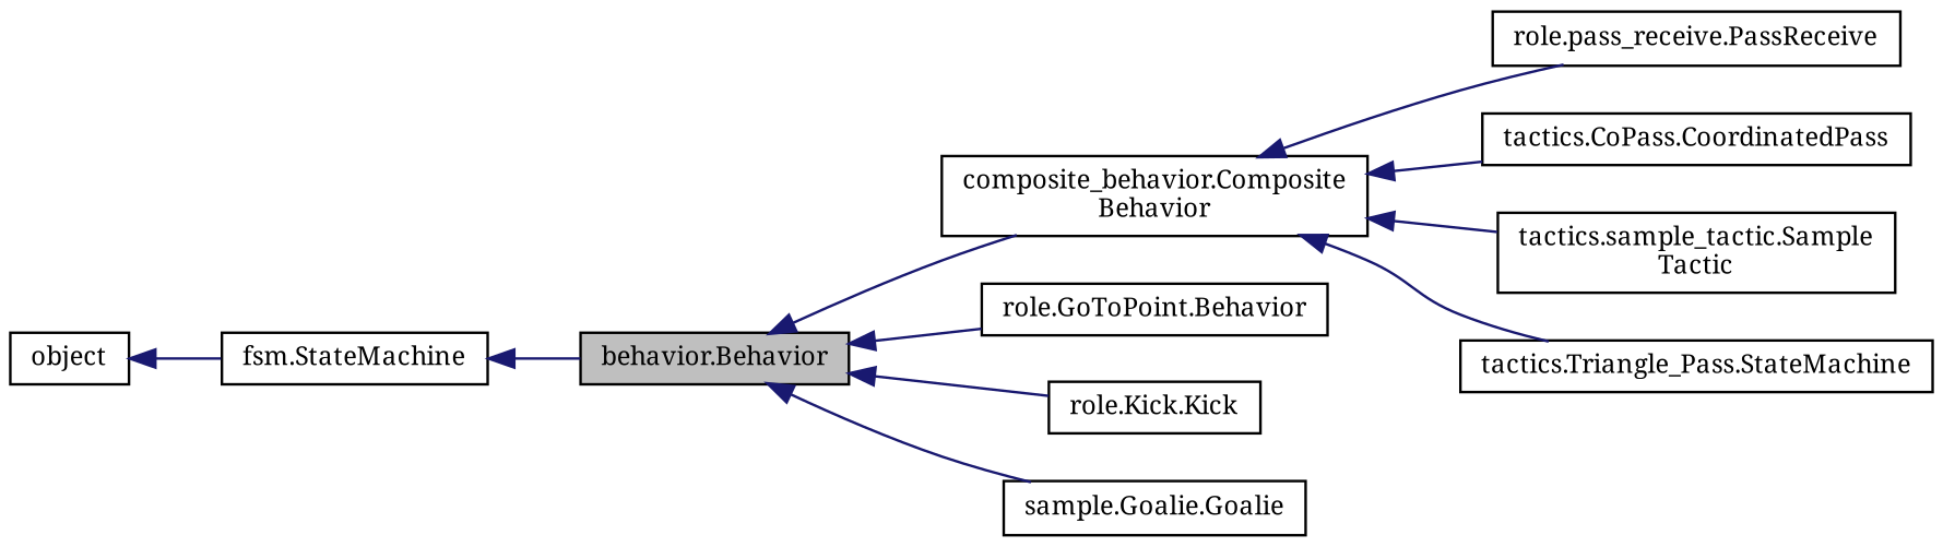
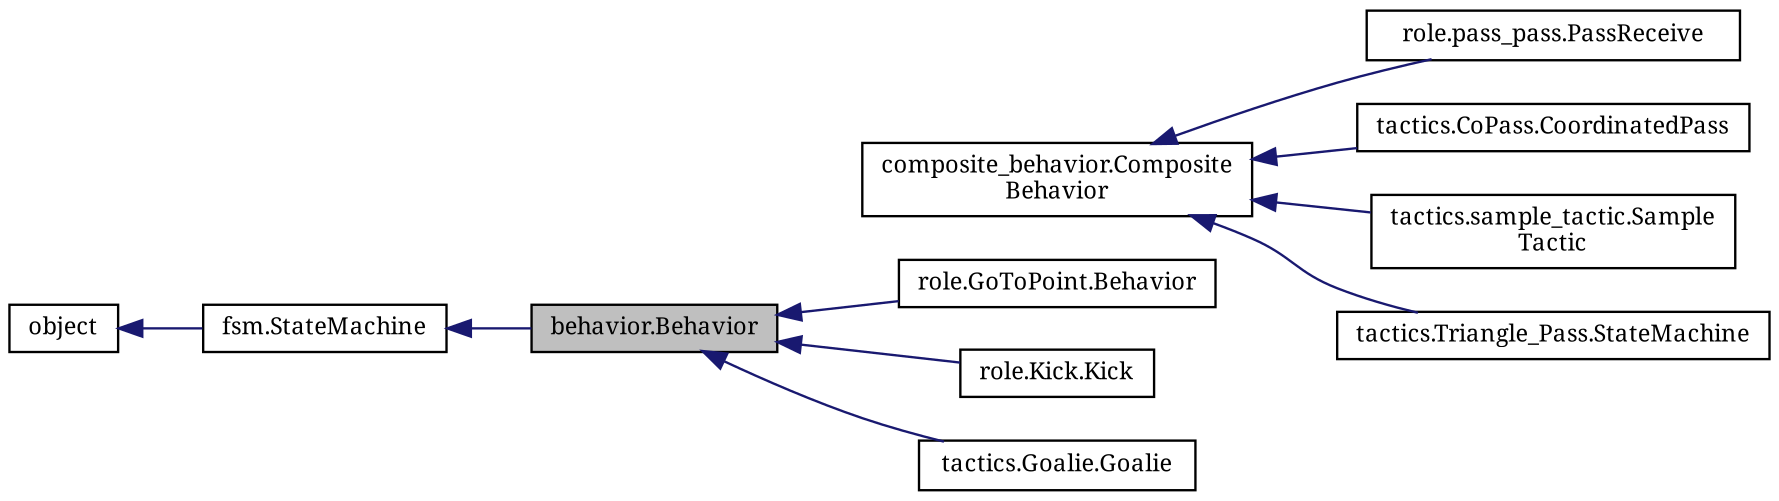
  digraph {
    fontname="Noto Serif"
    rankdir=LR
    node [color=black fillcolor=white fontname="Noto Serif" fontsize=10 shape=record style=filled]
    edge [color=midnightblue dir=back fontname="Noto Serif" fontsize=10 labelfontname=Helvetica labelfontsize=10 style=solid]
    n1 [fillcolor=grey75 fontcolor=black height=0.2 label="behavior.Behavior" width=0.4]
    n2 [height=0.2 label="composite_behavior.Composite\lBehavior" width=0.4]
    n3 [height=0.2 label="role.GoToPoint.Behavior" width=0.4]
    n4 [height=0.2 label="role.Kick.Kick" width=0.4]
-   n5 [height=0.2 label="sample.Goalie.Goalie" width=0.4]
-   n6 [height=0.2 label="role.pass_receive.PassReceive" width=0.4]
+   n5 [height=0.2 label="tactics.Goalie.Goalie" width=0.4]
+   n6 [height=0.2 label="role.pass_pass.PassReceive" width=0.4]
    n7 [height=0.2 label="tactics.CoPass.CoordinatedPass" width=0.4]
    n8 [height=0.2 label="tactics.sample_tactic.Sample\lTactic" width=0.4]
    n9 [height=0.2 label="tactics.Triangle_Pass.StateMachine" width=0.4]
    n10 [height=0.2 label="fsm.StateMachine" width=0.4]
    n11 [height=0.2 label=object width=0.4]
-   n1 -> n2
    n1 -> n3
    n1 -> n4
    n1 -> n5
    n2 -> n6
    n2 -> n7
    n2 -> n8
    n2 -> n9
    n10 -> n1
    n11 -> n10
  }
